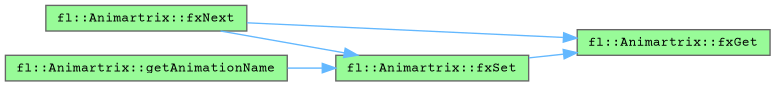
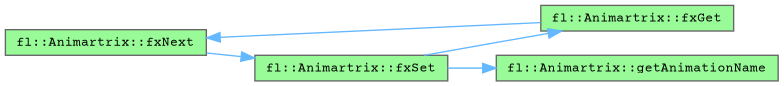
  digraph {
    rankdir=LR
    fontname="Courier Prime"
    node [color=grey40 fillcolor=palegreen fontname="Courier Prime" fontsize=10 shape=box style=filled]
    edge [color=steelblue1 fontname="Courier Prime" fontsize=10 labelfontname=Helvetica labelfontsize=10 style=solid]
    n1 [color=gray40 fontcolor=black height=0.2 label="fl::Animartrix::fxNext" width=0.4]
    n2 [height=0.2 label="fl::Animartrix::fxGet" width=0.4]
    n3 [height=0.2 label="fl::Animartrix::fxSet" width=0.4]
    n4 [height=0.2 label="fl::Animartrix::getAnimationName" width=0.4]
-   n1 -> n2
+   n2 -> n1
    n1 -> n3
    n3 -> n2
-   n4 -> n3
+   n3 -> n4
  }
